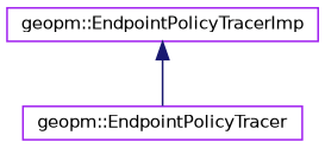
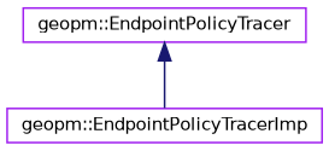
  digraph {
    rankdir=TB
    node [color=purple fillcolor=white fontname=Helvetica fontsize=10 shape=record style=filled]
    n1 [height=0.2 label="geopm::EndpointPolicyTracer" width=0.4]
    n2 [height=0.2 label="geopm::EndpointPolicyTracerImp" width=0.4]
-   n2 -> n1 [color=midnightblue dir=back fontname=Helvetica fontsize=10 labelfontname=Helvetica labelfontsize=10 style=solid]
+   n1 -> n2 [color=midnightblue dir=back fontname=Helvetica fontsize=10 labelfontname=Helvetica labelfontsize=10 style=solid]
  }
